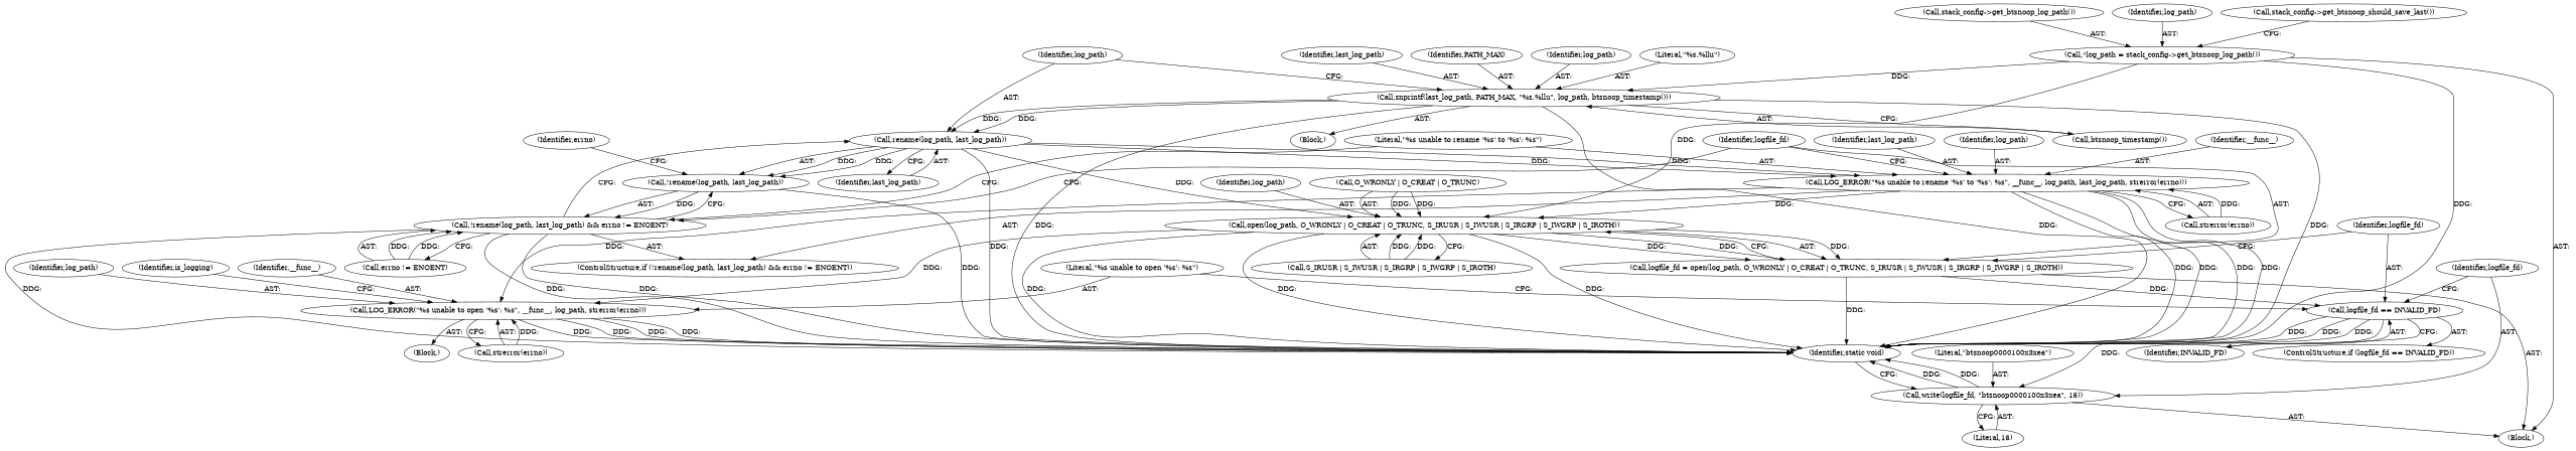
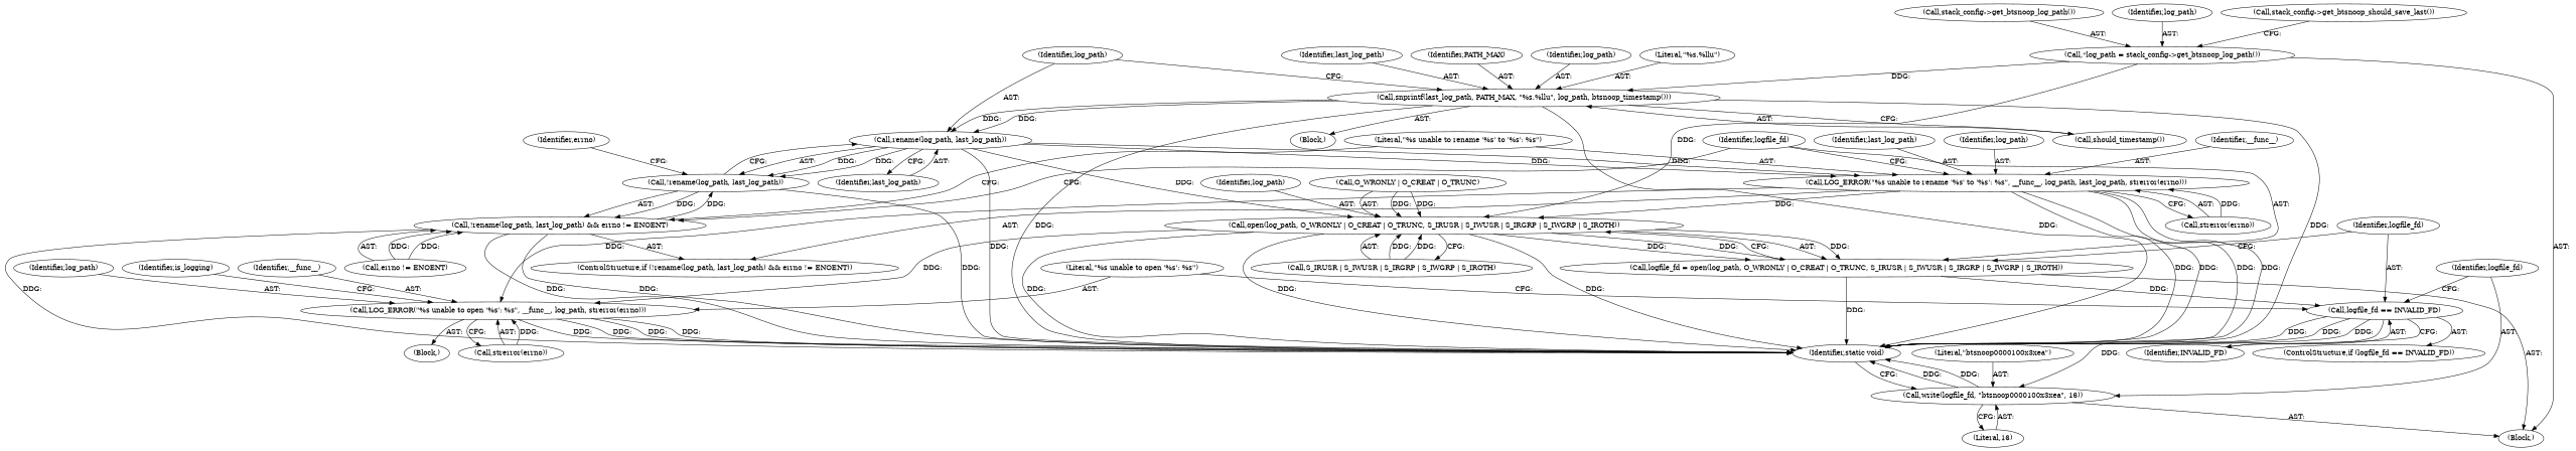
  digraph {
    n1 [label="(Call,snprintf(last_log_path, PATH_MAX, \"%s.%llu\", log_path, btsnoop_timestamp()))"]
    n2 [label="(Call,rename(log_path, last_log_path))"]
    n3 [label="(Identifier,static void)"]
-   n4 [label="(Call,btsnoop_timestamp())"]
+   n4 [label="(Call,should_timestamp())"]
    n5 [label="(Block,)"]
    n6 [label="(Call,open(log_path, O_WRONLY | O_CREAT | O_TRUNC, S_IRUSR | S_IWUSR | S_IRGRP | S_IWGRP | S_IROTH))"]
    n7 [label="(Call,!rename(log_path, last_log_path))"]
    n8 [label="(Call,LOG_ERROR(\"%s unable to rename '%s' to '%s': %s\", __func__, log_path, last_log_path, strerror(errno)))"]
    n9 [label="(Identifier,last_log_path)"]
    n10 [label="(Call,write(logfile_fd, \"btsnoop\0\0\0\0\1\0\0\x3\xea\", 16))"]
    n11 [label="(Call,*log_path = stack_config->get_btsnoop_log_path())"]
    n12 [label="(Block,)"]
    n13 [label="(Call,LOG_ERROR(\"%s unable to open '%s': %s\", __func__, log_path, strerror(errno)))"]
    n14 [label="(Call,logfile_fd = open(log_path, O_WRONLY | O_CREAT | O_TRUNC, S_IRUSR | S_IWUSR | S_IRGRP | S_IWGRP | S_IROTH))"]
    n15 [label="(Call,S_IRUSR | S_IWUSR | S_IRGRP | S_IWGRP | S_IROTH)"]
    n16 [label="(Call,stack_config->get_btsnoop_log_path())"]
    n17 [label="(Call,!rename(log_path, last_log_path) && errno != ENOENT)"]
    n18 [label="(ControlStructure,if (!rename(log_path, last_log_path) && errno != ENOENT))"]
    n19 [label="(Call,strerror(errno))"]
    n20 [label="(Call,errno != ENOENT)"]
    n21 [label="(Block,)"]
    n22 [label="(Call,strerror(errno))"]
    n23 [label="(Call,logfile_fd == INVALID_FD)"]
    n24 [label="(ControlStructure,if (logfile_fd == INVALID_FD))"]
    n25 [label="(Identifier,INVALID_FD)"]
    n26 [label="(Literal,16)"]
    n27 [label="(Identifier,last_log_path)"]
    n28 [label="(Identifier,logfile_fd)"]
    n29 [label="(Identifier,PATH_MAX)"]
    n30 [label="(Call,O_WRONLY | O_CREAT | O_TRUNC)"]
    n31 [label="(Identifier,log_path)"]
    n32 [label="(Identifier,errno)"]
    n33 [label="(Identifier,log_path)"]
    n34 [label="(Identifier,log_path)"]
    n35 [label="(Identifier,logfile_fd)"]
    n36 [label="(Identifier,__func__)"]
    n37 [label="(Identifier,logfile_fd)"]
    n38 [label="(Literal,\"%s unable to open '%s': %s\")"]
    n39 [label="(Identifier,log_path)"]
    n40 [label="(Literal,\"%s.%llu\")"]
    n41 [label="(Literal,\"btsnoop\0\0\0\0\1\0\0\x3\xea\")"]
    n42 [label="(Identifier,__func__)"]
    n43 [label="(Identifier,log_path)"]
    n44 [label="(Call,stack_config->get_btsnoop_should_save_last())"]
    n45 [label="(Identifier,last_log_path)"]
    n46 [label="(Identifier,is_logging)"]
    n47 [label="(Literal,\"%s unable to rename '%s' to '%s': %s\")"]
    n48 [label="(Identifier,log_path)"]
    n1 -> n2 [label="DDG: "]
    n1 -> n2 [label="DDG: "]
    n1 -> n3 [label="DDG: "]
    n1 -> n3 [label="DDG: "]
    n1 -> n3 [label="DDG: "]
    n1 -> n4 [label="CFG: "]
    n1 -> n5 [label="AST: "]
    n2 -> n3 [label="DDG: "]
    n2 -> n6 [label="DDG: "]
    n2 -> n7 [label="AST: "]
    n2 -> n7 [label="DDG: "]
    n2 -> n7 [label="DDG: "]
    n2 -> n8 [label="DDG: "]
    n2 -> n8 [label="DDG: "]
    n2 -> n9 [label="CFG: "]
    n3 -> n10 [label="CFG: "]
    n4 -> n1 [label="AST: "]
    n6 -> n3 [label="DDG: "]
    n6 -> n3 [label="DDG: "]
    n6 -> n3 [label="DDG: "]
    n6 -> n13 [label="DDG: "]
    n6 -> n14 [label="AST: "]
    n6 -> n14 [label="DDG: "]
    n6 -> n14 [label="DDG: "]
    n6 -> n14 [label="DDG: "]
    n6 -> n15 [label="CFG: "]
-   n17 -> n2 [label="CFG: "]
+   n7 -> n2 [label="CFG: "]
    n7 -> n3 [label="DDG: "]
    n7 -> n17 [label="AST: "]
    n7 -> n17 [label="DDG: "]
    n8 -> n3 [label="DDG: "]
    n8 -> n3 [label="DDG: "]
    n8 -> n3 [label="DDG: "]
    n8 -> n3 [label="DDG: "]
    n8 -> n6 [label="DDG: "]
    n8 -> n13 [label="DDG: "]
    n8 -> n18 [label="AST: "]
    n8 -> n19 [label="CFG: "]
    n9 -> n2 [label="AST: "]
    n10 -> n3 [label="DDG: "]
    n10 -> n3 [label="DDG: "]
    n10 -> n12 [label="AST: "]
    n10 -> n26 [label="CFG: "]
    n11 -> n1 [label="DDG: "]
-   n11 -> n3 [label="DDG: "]
    n11 -> n6 [label="DDG: "]
    n11 -> n12 [label="AST: "]
    n13 -> n3 [label="DDG: "]
    n13 -> n3 [label="DDG: "]
    n13 -> n3 [label="DDG: "]
    n13 -> n3 [label="DDG: "]
    n13 -> n21 [label="AST: "]
    n13 -> n22 [label="CFG: "]
    n14 -> n3 [label="DDG: "]
    n14 -> n6 [label="CFG: "]
    n14 -> n12 [label="AST: "]
    n14 -> n23 [label="DDG: "]
    n15 -> n6 [label="AST: "]
    n15 -> n6 [label="DDG: "]
    n15 -> n6 [label="DDG: "]
    n16 -> n11 [label="AST: "]
    n17 -> n3 [label="DDG: "]
    n17 -> n3 [label="DDG: "]
    n17 -> n3 [label="DDG: "]
-   n17 -> n7 [label="CFG: "]
+   n17 -> n7 [label="DDG: "]
    n17 -> n18 [label="AST: "]
-   n17 -> n20 [label="CFG: "]
    n19 -> n8 [label="AST: "]
    n19 -> n8 [label="DDG: "]
    n20 -> n17 [label="AST: "]
    n20 -> n17 [label="DDG: "]
    n20 -> n17 [label="DDG: "]
    n22 -> n13 [label="AST: "]
    n22 -> n13 [label="DDG: "]
    n23 -> n3 [label="DDG: "]
    n23 -> n3 [label="DDG: "]
    n23 -> n3 [label="DDG: "]
    n23 -> n10 [label="DDG: "]
    n23 -> n24 [label="AST: "]
    n23 -> n25 [label="CFG: "]
    n25 -> n23 [label="AST: "]
    n26 -> n10 [label="AST: "]
    n27 -> n8 [label="AST: "]
    n28 -> n14 [label="CFG: "]
    n28 -> n23 [label="AST: "]
    n29 -> n1 [label="AST: "]
    n30 -> n6 [label="AST: "]
    n30 -> n6 [label="DDG: "]
    n30 -> n6 [label="DDG: "]
    n31 -> n8 [label="AST: "]
    n32 -> n7 [label="CFG: "]
    n33 -> n1 [label="AST: "]
    n34 -> n6 [label="AST: "]
    n35 -> n8 [label="CFG: "]
    n35 -> n14 [label="AST: "]
    n35 -> n17 [label="CFG: "]
    n36 -> n8 [label="AST: "]
    n37 -> n10 [label="AST: "]
    n37 -> n23 [label="CFG: "]
    n38 -> n13 [label="AST: "]
    n38 -> n23 [label="CFG: "]
    n39 -> n11 [label="AST: "]
    n40 -> n1 [label="AST: "]
    n41 -> n10 [label="AST: "]
    n42 -> n13 [label="AST: "]
    n43 -> n13 [label="AST: "]
    n44 -> n11 [label="CFG: "]
    n45 -> n1 [label="AST: "]
    n46 -> n13 [label="CFG: "]
    n47 -> n8 [label="AST: "]
    n47 -> n17 [label="CFG: "]
    n48 -> n1 [label="CFG: "]
    n48 -> n2 [label="AST: "]
  }
